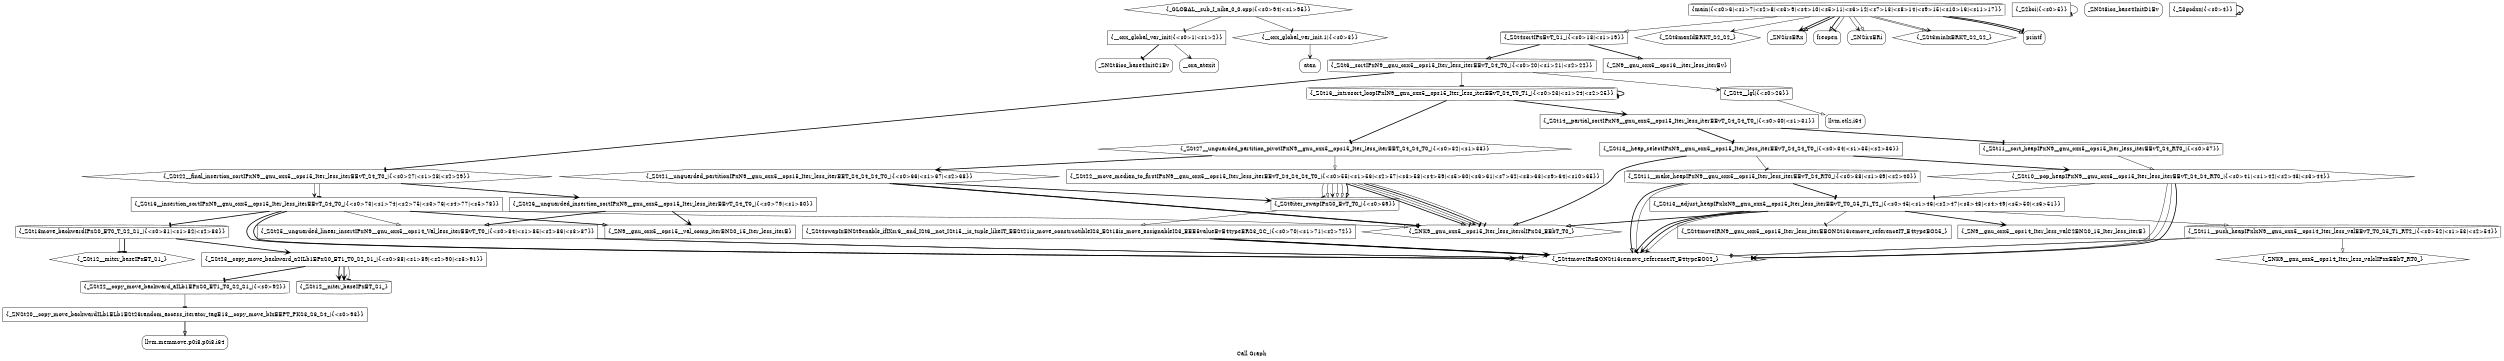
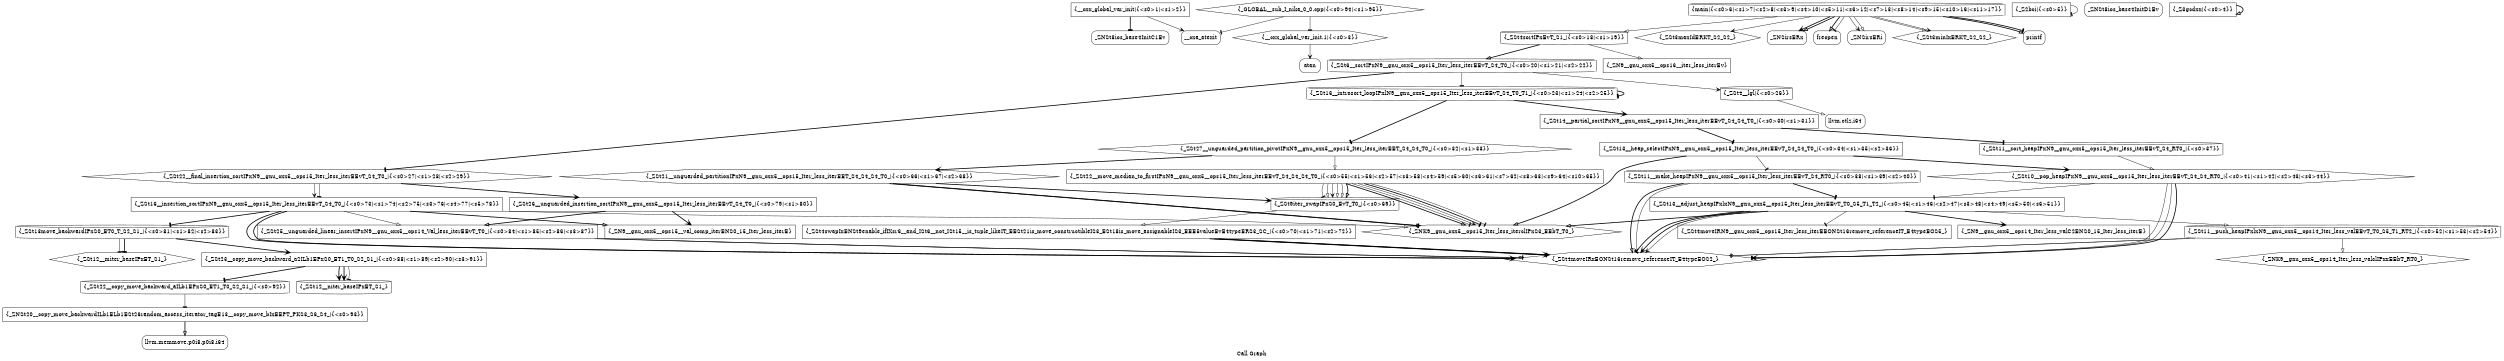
  digraph {
    label="Call Graph"
    node [shape=box]
    edge [arrowhead=tee color=black style=bold tailport=s0]
    n1 [label="{__cxx_global_var_init|{<s0>1|<s1>2}}"]
    n2 [label="{_ZNSt8ios_base4InitC1Ev}" shape=Mrecord]
    n3 [label="{__cxa_atexit}" shape=Mrecord]
    n4 [label="{_ZSt12__miter_baseIPxET_S1_}" shape=hexagon]
    n5 [label="{_Z2bci|{<s0>5}}"]
    n6 [label="{_ZSt3maxIdERKT_S2_S2_}" shape=hexagon]
    n7 [label="{_ZSt14__partial_sortIPxN9__gnu_cxx5__ops15_Iter_less_iterEEvT_S4_S4_T0_|{<s0>30|<s1>31}}"]
    n8 [label="{_ZSt13__heap_selectIPxN9__gnu_cxx5__ops15_Iter_less_iterEEvT_S4_S4_T0_|{<s0>34|<s1>35|<s2>36}}"]
    n9 [label="{_ZSt11__sort_heapIPxN9__gnu_cxx5__ops15_Iter_less_iterEEvT_S4_RT0_|{<s0>37}}" shape=cylinder]
    n10 [label="{_ZNK9__gnu_cxx5__ops15_Iter_less_iterclIPxS3_EEbT_T0_}" shape=hexagon]
    n11 [label="{_ZSt11__make_heapIPxN9__gnu_cxx5__ops15_Iter_less_iterEEvT_S4_RT0_|{<s0>38|<s1>39|<s2>40}}" shape=cylinder]
    n12 [label="{_ZSt10__pop_heapIPxN9__gnu_cxx5__ops15_Iter_less_iterEEvT_S4_S4_RT0_|{<s0>41|<s1>42|<s2>43|<s3>44}}" shape=hexagon]
    n13 [label="{_ZSt4moveIRxEONSt16remove_referenceIT_E4typeEOS2_}" shape=hexagon]
    n14 [label="{_ZSt13__adjust_heapIPxlxN9__gnu_cxx5__ops15_Iter_less_iterEEvT_T0_S5_T1_T2_|{<s0>45|<s1>46|<s2>47|<s3>48|<s4>49|<s5>50|<s6>51}}"]
    n15 [label="{_ZSt21__unguarded_partitionIPxN9__gnu_cxx5__ops15_Iter_less_iterEET_S4_S4_S4_T0_|{<s0>66|<s1>67|<s2>68}}" shape=hexagon]
    n16 [label="{_ZSt9iter_swapIPxS0_EvT_T0_|{<s0>69}}" shape=cylinder]
    n17 [label="{_ZSt4swapIxENSt9enable_ifIXsr6__and_ISt6__not_ISt15__is_tuple_likeIT_EESt21is_move_constructibleIS3_ESt18is_move_assignableIS3_EEE5valueEvE4typeERS3_SC_|{<s0>70|<s1>71|<s2>72}}"]
    n18 [label="{_ZSt25__unguarded_linear_insertIPxN9__gnu_cxx5__ops14_Val_less_iterEEvT_T0_|{<s0>84|<s1>85|<s2>86|<s3>87}}"]
    n19 [label="{__cxx_global_var_init.1|{<s0>3}}" shape=hexagon]
    n20 [label="{atan}" shape=Mrecord]
    n21 [label="{llvm.memmove.p0i8.p0i8.i64}" shape=Mrecord]
    n22 [label="{_ZNSirsERx}" shape=Mrecord]
    n23 [label="{_ZSt16__introsort_loopIPxlN9__gnu_cxx5__ops15_Iter_less_iterEEvT_S4_T0_T1_|{<s0>23|<s1>24|<s2>25}}" shape=cylinder]
    n24 [label="{_ZSt27__unguarded_partition_pivotIPxN9__gnu_cxx5__ops15_Iter_less_iterEET_S4_S4_T0_|{<s0>32|<s1>33}}" shape=hexagon]
    n25 [label="{_ZSt22__move_median_to_firstIPxN9__gnu_cxx5__ops15_Iter_less_iterEEvT_S4_S4_S4_T0_|{<s0>55|<s1>56|<s2>57|<s3>58|<s4>59|<s5>60|<s6>61|<s7>62|<s8>63|<s9>64|<s10>65}}"]
    n26 [label="{_ZSt11__push_heapIPxlxN9__gnu_cxx5__ops14_Iter_less_valEEvT_T0_S5_T1_RT2_|{<s0>52|<s1>53|<s2>54}}" shape=cylinder]
    n27 [label="{_ZSt4moveIRN9__gnu_cxx5__ops15_Iter_less_iterEEONSt16remove_referenceIT_E4typeEOS5_}"]
    n28 [label="{_ZN9__gnu_cxx5__ops14_Iter_less_valC2ENS0_15_Iter_less_iterE}"]
    n29 [label="{_ZNK9__gnu_cxx5__ops14_Iter_less_valclIPxxEEbT_RT0_}" shape=hexagon]
    n30 [label="{_ZSt16__insertion_sortIPxN9__gnu_cxx5__ops15_Iter_less_iterEEvT_S4_T0_|{<s0>73|<s1>74|<s2>75|<s3>76|<s4>77|<s5>78}}"]
    n31 [label="{_ZSt13move_backwardIPxS0_ET0_T_S2_S1_|{<s0>81|<s1>82|<s2>83}}" shape=cylinder]
    n32 [label="{_ZN9__gnu_cxx5__ops15__val_comp_iterENS0_15_Iter_less_iterE}"]
    n33 [label="{_ZSt23__copy_move_backward_a2ILb1EPxS0_ET1_T0_S2_S1_|{<s0>88|<s1>89|<s2>90|<s3>91}}"]
    n34 [label="{_ZSt22__copy_move_backward_aILb1EPxS0_ET1_T0_S2_S1_|{<s0>92}}" shape=cylinder]
    n35 [label="{_ZSt12__niter_baseIPxET_S1_}" shape=cylinder]
    n36 [label="{_ZNSt20__copy_move_backwardILb1ELb1ESt26random_access_iterator_tagE13__copy_move_bIxEEPT_PKS3_S6_S4_|{<s0>93}}"]
    n37 [label="{main|{<s0>6|<s1>7|<s2>8|<s3>9|<s4>10|<s5>11|<s6>12|<s7>13|<s8>14|<s9>15|<s10>16|<s11>17}}" shape=cylinder]
    n38 [label="{freopen}" shape=Mrecord]
    n39 [label="{_ZNSirsERi}" shape=Mrecord]
    n40 [label="{_ZSt4sortIPxEvT_S1_|{<s0>18|<s1>19}}" shape=cylinder]
    n41 [label="{_ZSt3minIxERKT_S2_S2_}" shape=hexagon]
    n42 [label="{printf}" shape=Mrecord]
    n43 [label="{_ZN9__gnu_cxx5__ops16__iter_less_iterEv}"]
    n44 [label="{_ZSt6__sortIPxN9__gnu_cxx5__ops15_Iter_less_iterEEvT_S4_T0_|{<s0>20|<s1>21|<s2>22}}" shape=cylinder]
    n45 [label="{_ZSt4__lgl|{<s0>26}}" shape=cylinder]
    n46 [label="{_ZSt22__final_insertion_sortIPxN9__gnu_cxx5__ops15_Iter_less_iterEEvT_S4_T0_|{<s0>27|<s1>28|<s2>29}}" shape=hexagon]
    n47 [label="{llvm.ctlz.i64}" shape=Mrecord]
    n48 [label="{_ZSt26__unguarded_insertion_sortIPxN9__gnu_cxx5__ops15_Iter_less_iterEEvT_S4_T0_|{<s0>79|<s1>80}}"]
    n49 [label="{_ZNSt8ios_base4InitD1Ev}" shape=Mrecord]
    n50 [label="{_Z3gcdxx|{<s0>4}}"]
    n51 [label="{_GLOBAL__sub_I_nika_0_0.cpp|{<s0>94|<s1>95}}" shape=hexagon]
    n1 -> n2
    n1 -> n3 [arrowhead=vee style=solid tailport=s1]
    n5 -> n5 [style=solid]
    n7 -> n8
    n7 -> n9 [tailport=s1]
    n8 -> n10 [arrowhead=onormal tailport=s1]
    n8 -> n11 [style=solid]
    n8 -> n12 [arrowhead=vee tailport=s2]
    n9 -> n12 [arrowhead=onormal style=solid]
    n11 -> n13 [arrowhead=onormal]
    n11 -> n13 [arrowhead=vee style=solid tailport=s1]
    n11 -> n14 [tailport=s2]
    n12 -> n13 [style=solid]
    n12 -> n13 [style=solid tailport=s1]
    n12 -> n13 [arrowhead=vee tailport=s2]
    n12 -> n14 [style=solid tailport=s3]
    n14 -> n10 [arrowhead=onormal]
    n14 -> n13 [tailport=s1]
    n14 -> n13 [arrowhead=vee tailport=s2]
    n14 -> n13 [arrowhead=vee style=solid tailport=s5]
    n14 -> n26 [arrowhead=onormal style=solid tailport=s6]
    n14 -> n27 [style=solid tailport=s3]
    n14 -> n28 [arrowhead=vee tailport=s4]
    n15 -> n10
    n15 -> n10 [arrowhead=onormal tailport=s1]
    n15 -> n16 [arrowhead=vee tailport=s2]
    n16 -> n17 [arrowhead=onormal style=solid]
    n17 -> n13
    n17 -> n13 [arrowhead=vee tailport=s1]
    n17 -> n13 [arrowhead=onormal tailport=s2]
    n18 -> n13 [arrowhead=onormal style=solid]
    n18 -> n13 [style=solid tailport=s2]
    n18 -> n13 [arrowhead=onormal style=solid tailport=s3]
    n19 -> n20 [arrowhead=vee style=solid]
    n23 -> n7 [arrowhead=vee]
    n23 -> n23 [tailport=s2]
    n23 -> n24 [tailport=s1]
    n24 -> n15 [arrowhead=vee tailport=s1]
    n24 -> n25 [arrowhead=onormal style=solid]
    n25 -> n10 [arrowhead=onormal]
    n25 -> n10 [style=solid tailport=s1]
    n25 -> n10 [arrowhead=vee style=solid tailport=s3]
    n25 -> n10 [tailport=s6]
    n25 -> n10 [style=solid tailport=s8]
    n25 -> n16 [style=solid tailport=s2]
    n25 -> n16 [arrowhead=onormal style=solid tailport=s4]
    n25 -> n16 [arrowhead=vee style=solid tailport=s5]
    n25 -> n16 [arrowhead=onormal style=solid tailport=s7]
    n25 -> n16 [arrowhead=onormal style=solid tailport=s9]
    n25 -> n16 [arrowhead=onormal tailport=s10]
    n26 -> n13 [arrowhead=onormal style=solid tailport=s1]
    n26 -> n13 [style=solid tailport=s2]
    n26 -> n29 [arrowhead=onormal style=solid]
    n30 -> n10 [arrowhead=onormal style=solid]
    n30 -> n13 [arrowhead=vee tailport=s1]
    n30 -> n13 [arrowhead=onormal tailport=s3]
    n30 -> n18 [arrowhead=onormal style=solid tailport=s5]
    n30 -> n31 [tailport=s2]
    n30 -> n32 [arrowhead=onormal tailport=s4]
    n31 -> n4 [style=solid]
    n31 -> n4 [tailport=s1]
    n31 -> n33 [arrowhead=vee tailport=s2]
    n33 -> n34 [tailport=s3]
    n33 -> n35 [arrowhead=vee]
    n33 -> n35 [arrowhead=vee tailport=s1]
    n33 -> n35 [style=solid tailport=s2]
    n34 -> n36 [style=solid]
    n36 -> n21 [arrowhead=onormal]
    n37 -> n6 [arrowhead=vee style=solid tailport=s9]
    n37 -> n22 [arrowhead=vee tailport=s3]
    n37 -> n22 [arrowhead=onormal tailport=s5]
    n37 -> n38 [arrowhead=onormal]
    n37 -> n38 [style=solid tailport=s1]
    n37 -> n39 [arrowhead=vee style=solid tailport=s2]
    n37 -> n39 [arrowhead=onormal style=solid tailport=s4]
    n37 -> n40 [arrowhead=onormal style=solid tailport=s6]
    n37 -> n41 [arrowhead=onormal style=solid tailport=s7]
    n37 -> n41 [arrowhead=vee style=solid tailport=s8]
    n37 -> n42 [arrowhead=onormal tailport=s10]
    n37 -> n42 [tailport=s11]
-   n40 -> n43 [arrowhead=onormal]
+   n40 -> n43 [arrowhead=onormal style=solid]
    n40 -> n44 [arrowhead=onormal tailport=s1]
    n44 -> n23 [style=solid tailport=s1]
    n44 -> n45 [arrowhead=vee style=solid]
    n44 -> n46 [tailport=s2]
    n45 -> n47 [arrowhead=onormal style=solid]
    n46 -> n30 [arrowhead=vee style=solid]
    n46 -> n30 [style=solid tailport=s2]
    n46 -> n48 [arrowhead=vee tailport=s1]
    n48 -> n18 [arrowhead=onormal tailport=s1]
    n48 -> n32 [arrowhead=vee]
    n50 -> n50 [arrowhead=onormal]
-   n51 -> n1 [style=solid]
+   n51 -> n3 [style=solid]
    n51 -> n19 [style=solid tailport=s1]
  }
